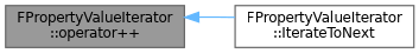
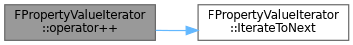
  digraph {
    rankdir=LR
    node [fontname=Helvetica fontsize=10 shape=box style=filled]
    n1 [color=gray40 fillcolor=grey60 fontcolor=black height=0.2 label="FPropertyValueIterator\l::operator++" width=0.4]
    n2 [color=grey40 fillcolor=white height=0.2 label="FPropertyValueIterator\l::IterateToNext" width=0.4]
-   n2 -> n1 [color=steelblue1 fontname=Helvetica fontsize=10 labelfontname=Helvetica labelfontsize=10 style=solid]
+   n1 -> n2 [color=steelblue1 fontname=Helvetica fontsize=10 labelfontname=Helvetica labelfontsize=10 style=solid]
  }
